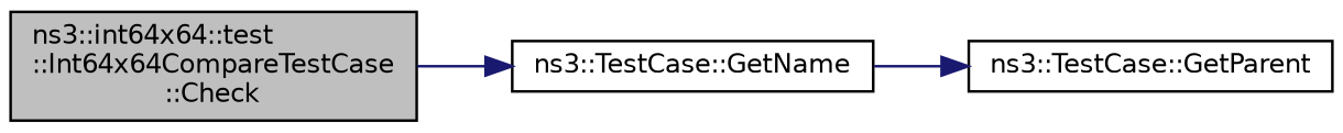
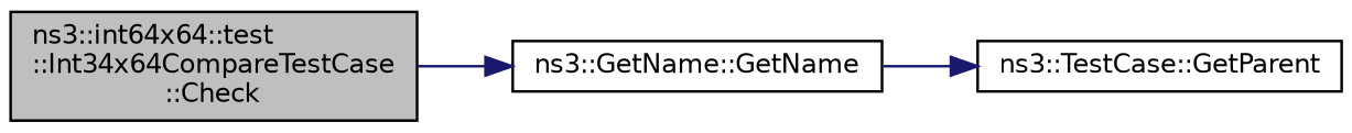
  digraph {
    rankdir=LR
    node [color=black fillcolor=white fontname=Helvetica fontsize=10 shape=record style=filled]
    edge [color=midnightblue fontname=Helvetica fontsize=10 labelfontname=Helvetica labelfontsize=10 style=solid]
-   n1 [fillcolor=grey75 fontcolor=black height=0.2 label="ns3::int64x64::test\l::Int64x64CompareTestCase\l::Check" width=0.4]
-   n2 [height=0.2 label="ns3::TestCase::GetName" width=0.4]
+   n1 [fillcolor=grey75 fontcolor=black height=0.2 label="ns3::int64x64::test\l::Int34x64CompareTestCase\l::Check" width=0.4]
+   n2 [height=0.2 label="ns3::GetName::GetName" width=0.4]
    n3 [height=0.2 label="ns3::TestCase::GetParent" width=0.4]
    n1 -> n2
    n2 -> n3
  }
